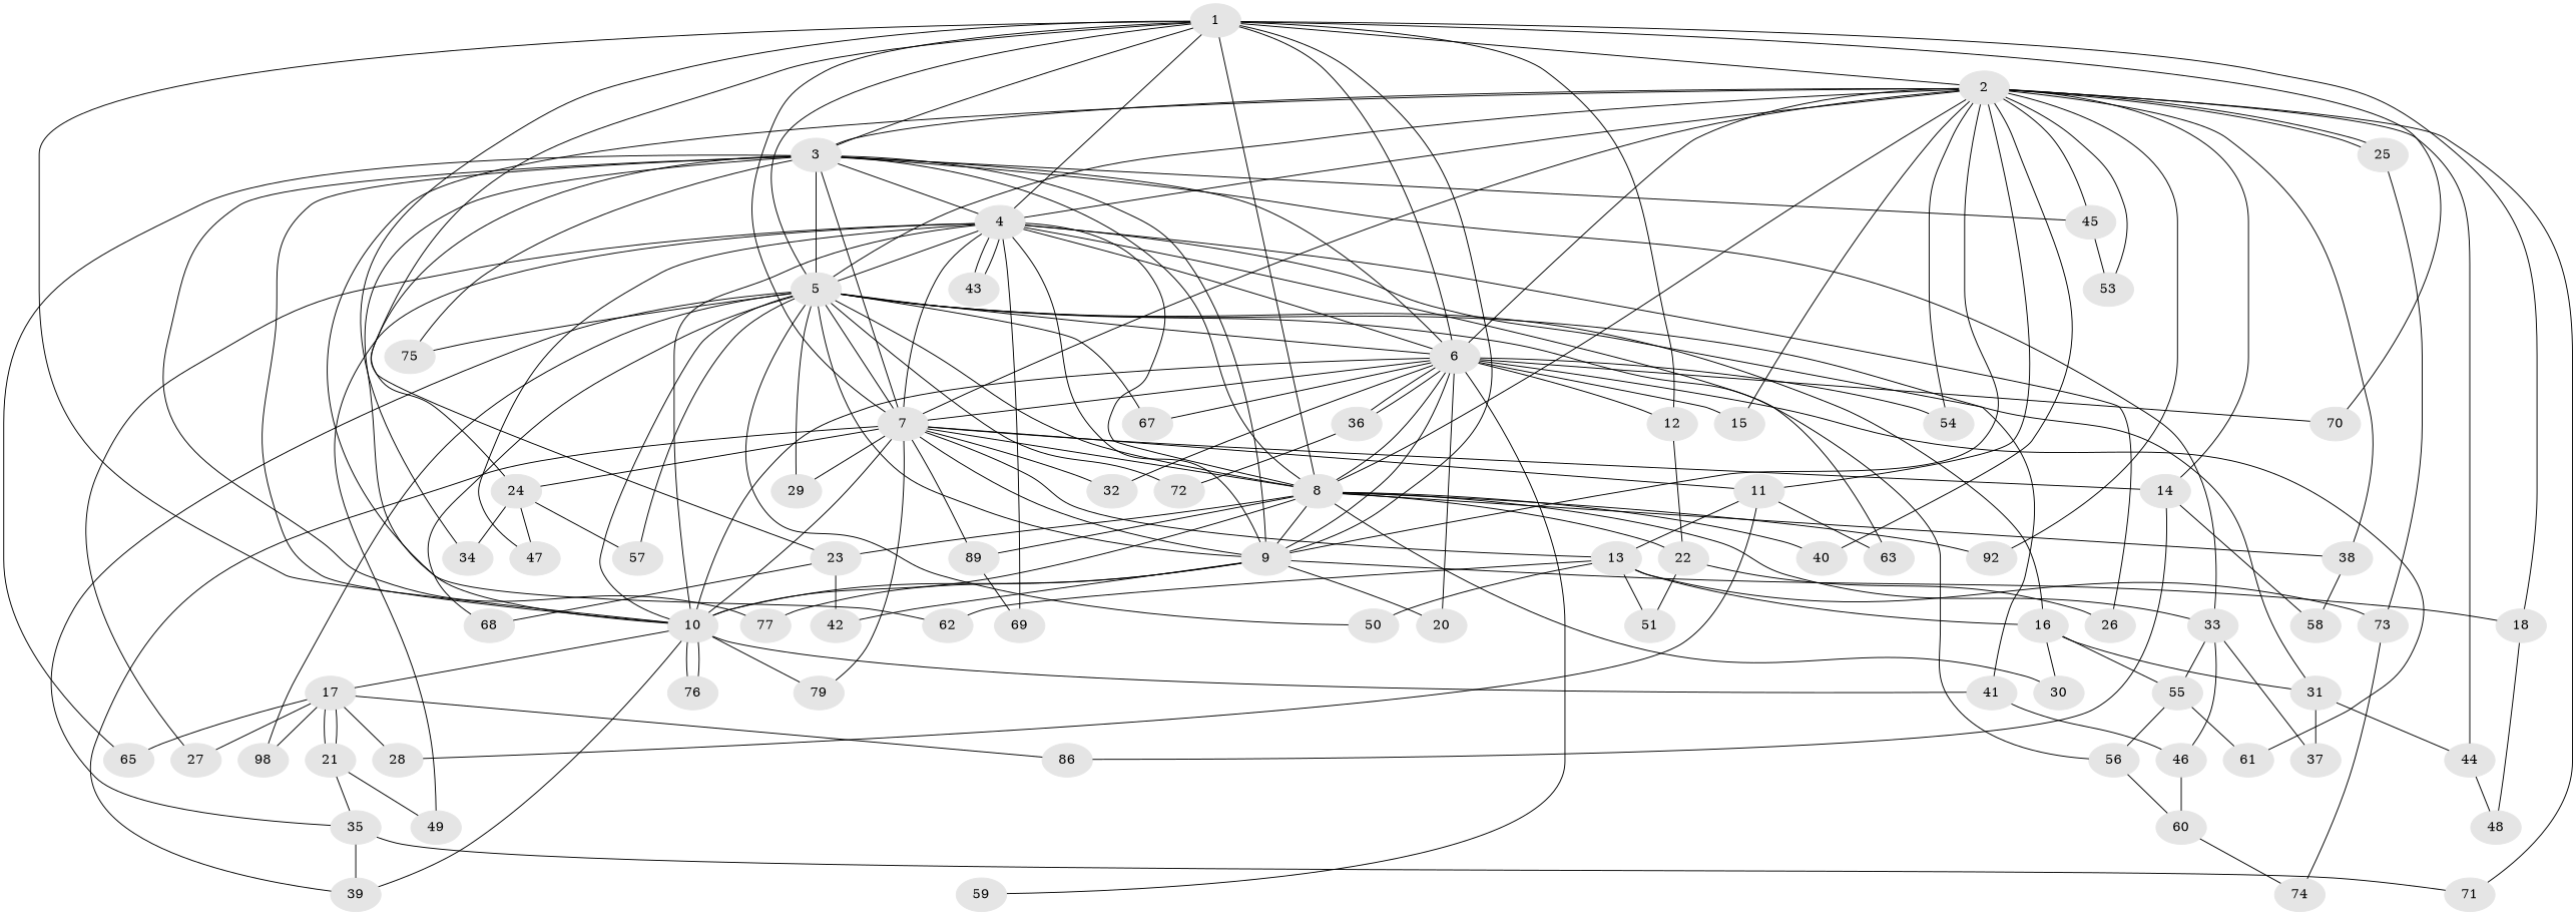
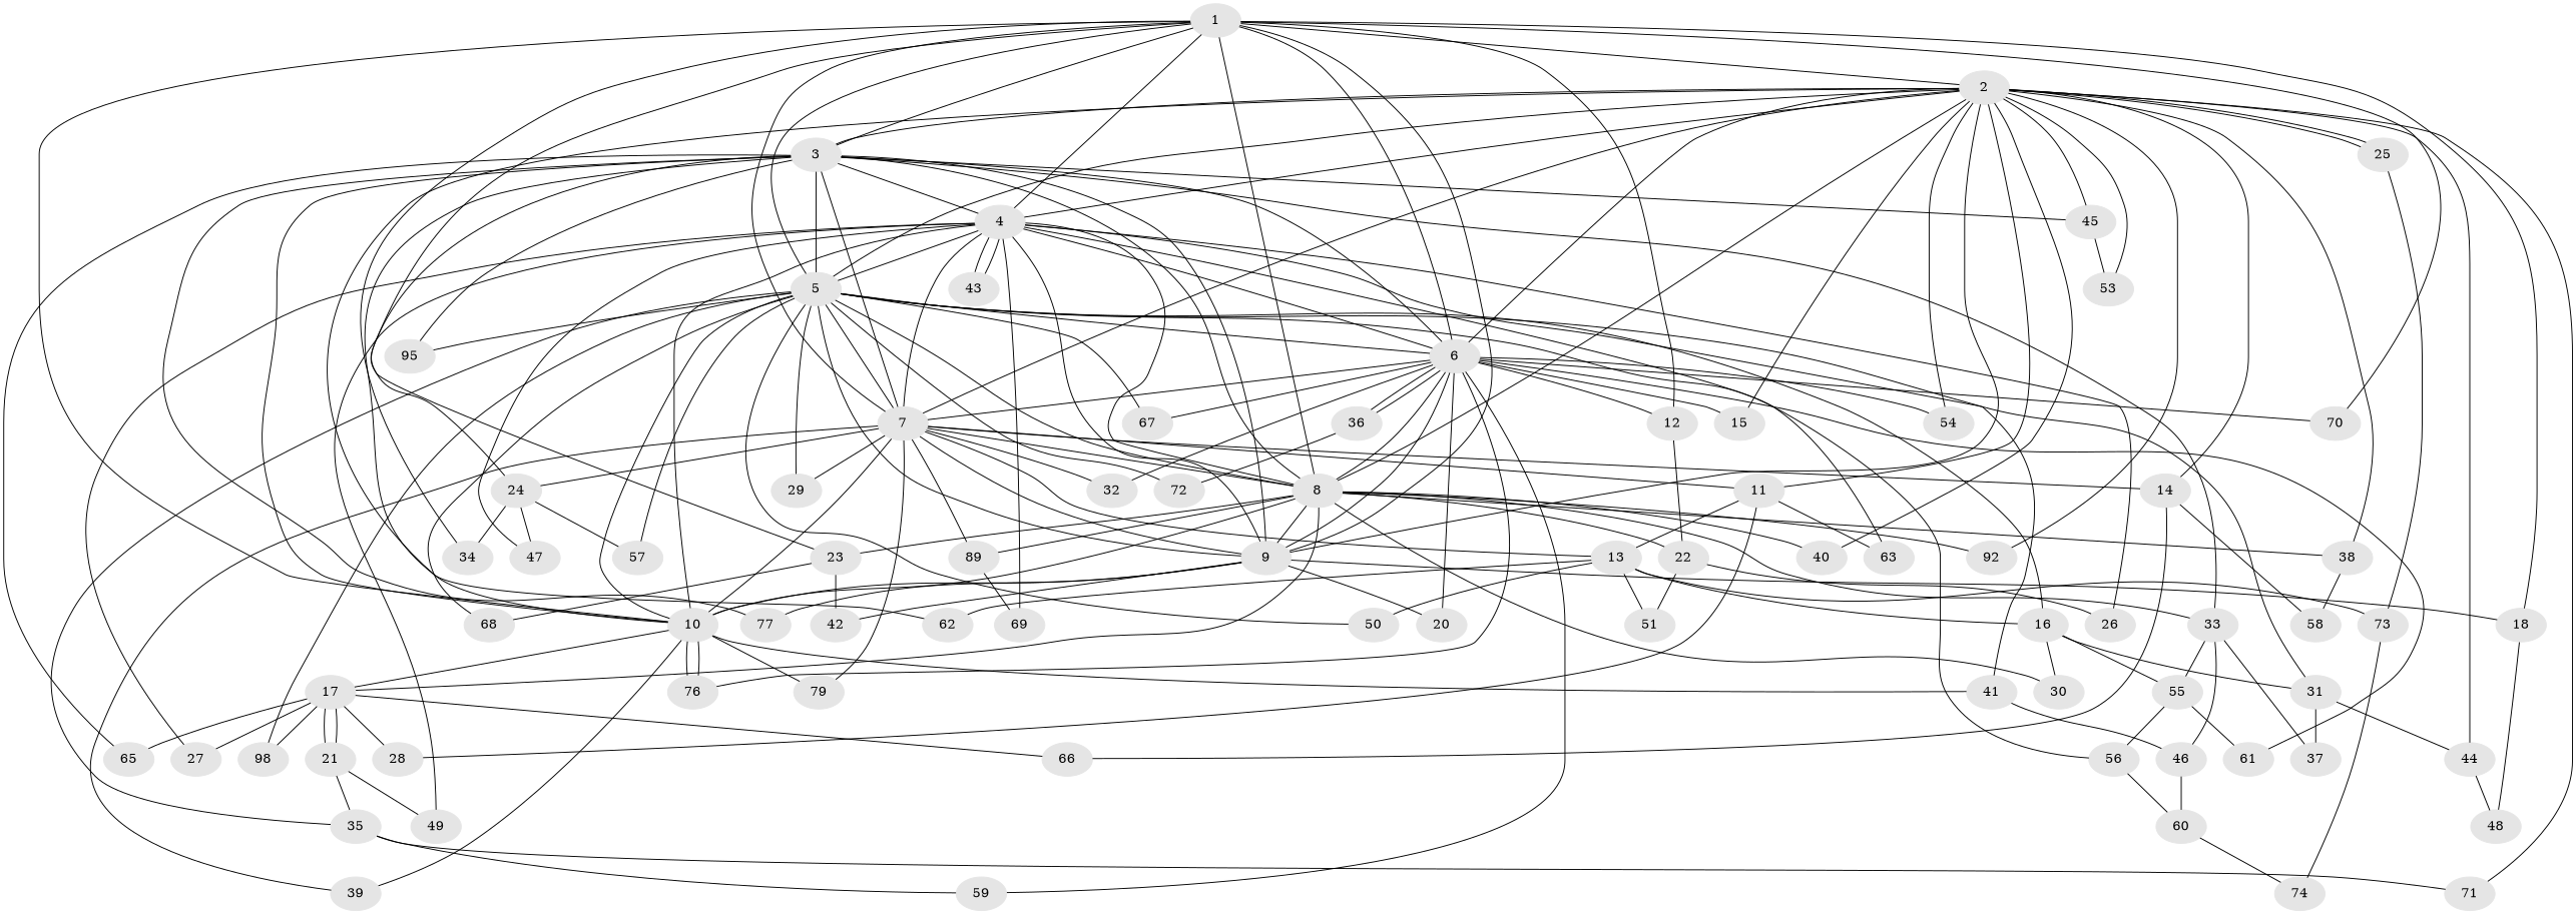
  graph {
    node [color=gray90 style=filled]
    1
    2
    3
    4
    5
    6
    7
    8
    9
    10
    12
    18
    23
    34
    70
    11
    14
    15
    25
    38
    40
    44
    45
    n24 [label=92]
    53
    54
    71
    24
    33
    62
    65
-   75
+   75 [label=95]
    77
    26
    27
    41
    43
    47
    49
    63
    69
    16
    29
    31
    35
    50
    56
    57
    67
    68
    72
    n52 [label=98]
    20
    32
    36
    59
    61
    13
    n59 [label=89]
    39
    79
    17
    22
    30
    42
    76
    48
    28
    58
-   66 [label=86]
+   66
    73
    55
    37
    46
    60
    51
    21
    74
    1 -- 2
    1 -- 3
    1 -- 4
    1 -- 5
    1 -- 6
    1 -- 7
    1 -- 8
    1 -- 9
    1 -- 10
    1 -- 12
    1 -- 18
    1 -- 23
    1 -- 34
    1 -- 70
    2 -- 3
    2 -- 4
    2 -- 5
    2 -- 6
    2 -- 7
    2 -- 8
    2 -- 9
    2 -- 10
    2 -- 11
    2 -- 14
    2 -- 15
    2 -- 25
    2 -- 25
    2 -- 38
    2 -- 40
    2 -- 44
    2 -- 45
    2 -- n24
    2 -- 53
    2 -- 54
    2 -- 71
    3 -- 4
    3 -- 5
    3 -- 6
    3 -- 7
    3 -- 8
    3 -- 9
    3 -- 10
    3 -- 45
    3 -- 24
    3 -- 33
    3 -- 62
    3 -- 65
    3 -- 75
    3 -- 77
    4 -- 5
    4 -- 6
    4 -- 7
    4 -- 8
    4 -- 9
    4 -- 10
    4 -- 26
    4 -- 27
    4 -- 41
    4 -- 43
    4 -- 43
    4 -- 47
    4 -- 49
    4 -- 63
    4 -- 69
    5 -- 6
    5 -- 7
    5 -- 8
    5 -- 9
    5 -- 10
    5 -- 75
    5 -- 16
    5 -- 29
    5 -- 31
    5 -- 35
    5 -- 50
    5 -- 56
    5 -- 57
    5 -- 67
    5 -- 68
    5 -- 72
    5 -- n52
    6 -- 7
    6 -- 8
    6 -- 9
-   6 -- 10
+   6 -- 76
    6 -- 12
    6 -- 70
    6 -- 15
    6 -- 54
    6 -- 67
    6 -- 20
    6 -- 32
    6 -- 36
    6 -- 36
    6 -- 59
    6 -- 61
    7 -- 8
    7 -- 9
    7 -- 10
    7 -- 11
    7 -- 14
    7 -- 24
    7 -- 29
    7 -- 32
    7 -- 13
    7 -- n59
    7 -- 39
    7 -- 79
    8 -- 9
    8 -- 10
    8 -- 23
    8 -- 38
    8 -- 40
    8 -- n24
    8 -- 33
    8 -- n59
+   8 -- 17
    8 -- 22
    8 -- 30
    9 -- 10
    9 -- 18
    9 -- 77
    9 -- 20
    9 -- 42
    10 -- 41
    10 -- 39
    10 -- 79
    10 -- 17
    10 -- 76
    10 -- 76
    12 -- 22
    18 -- 48
    23 -- 68
    23 -- 42
    11 -- 63
    11 -- 13
    11 -- 28
    14 -- 58
    14 -- 66
    25 -- 73
    38 -- 58
    44 -- 48
    45 -- 53
    24 -- 34
    24 -- 47
    24 -- 57
    33 -- 55
    33 -- 37
    33 -- 46
    41 -- 46
    16 -- 31
    16 -- 30
    16 -- 55
    31 -- 44
    31 -- 37
    35 -- 71
-   35 -- 39
+   35 -- 59
    56 -- 60
    36 -- 72
    13 -- 62
    13 -- 16
    13 -- 50
    13 -- 73
    13 -- 51
    n59 -- 69
    17 -- 65
    17 -- 27
    17 -- n52
    17 -- 28
    17 -- 66
    17 -- 21
    17 -- 21
    22 -- 26
    22 -- 51
    73 -- 74
    55 -- 56
    55 -- 61
    46 -- 60
    60 -- 74
    21 -- 49
    21 -- 35
  }
